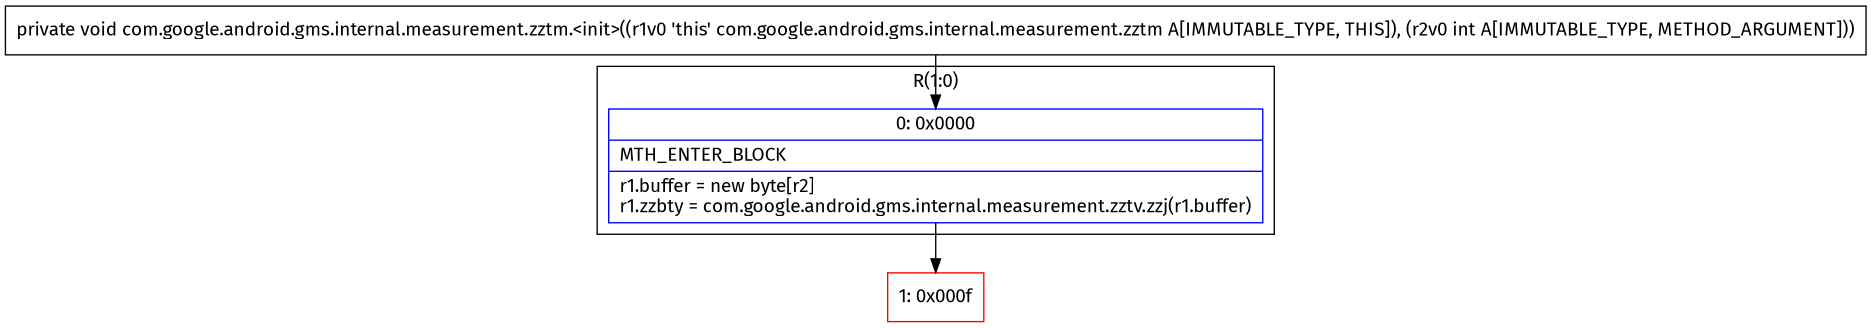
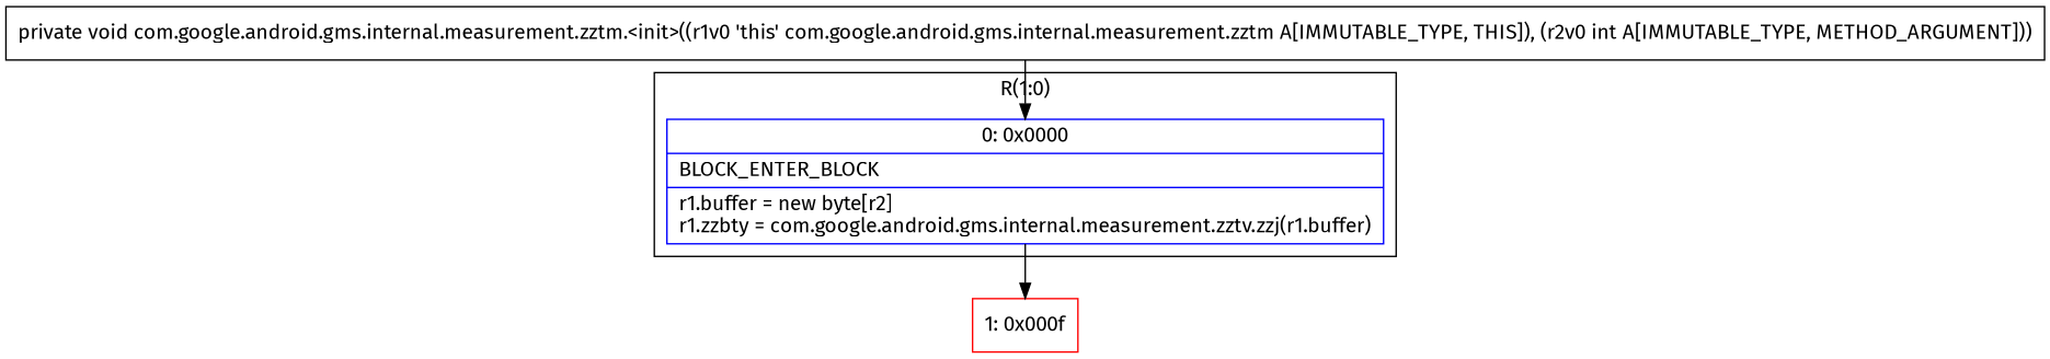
  digraph {
    fontname="Fira Sans"
    node [shape=record fontname="Fira Sans"]
    edge [fontname="Fira Sans"]
-   n1 [color=blue label="{0\:\ 0x0000|MTH_ENTER_BLOCK\l|r1.buffer = new byte[r2]\lr1.zzbty = com.google.android.gms.internal.measurement.zztv.zzj(r1.buffer)\l}"]
+   n1 [color=blue label="{0\:\ 0x0000|BLOCK_ENTER_BLOCK\l|r1.buffer = new byte[r2]\lr1.zzbty = com.google.android.gms.internal.measurement.zztv.zzj(r1.buffer)\l}"]
    n2 [color=red label="{1\:\ 0x000f}"]
    n3 [label="{private void com.google.android.gms.internal.measurement.zztm.\<init\>((r1v0 'this' com.google.android.gms.internal.measurement.zztm A[IMMUTABLE_TYPE, THIS]), (r2v0 int A[IMMUTABLE_TYPE, METHOD_ARGUMENT])) }"]
    subgraph cluster_1 {
      label="R(1:0)"
      n1
    }
    n1 -> n2
    n3 -> n1
  }
